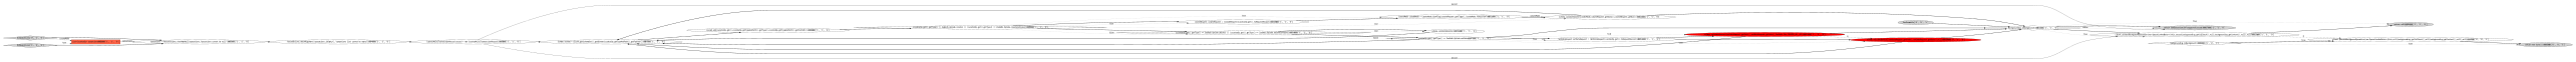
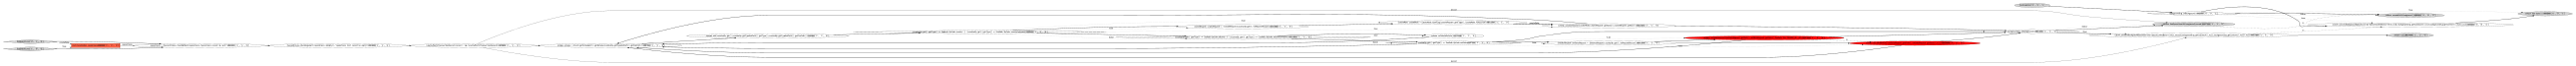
  digraph {
    fontname="IBM Plex Mono"
    rankdir=LR
    node [fillcolor=white fontname="IBM Plex Mono" shape=ellipse style=filled]
    edge [fontname="IBM Plex Mono" style=bold]
    n1 [fillcolor=lightgray label="forEnsemble['0', '0', '1']"]
    n2 [label="backgrounding.inBackground()@@@3@@@['0', '0', '1']" shape=diamond]
    n3 [label="client.processBackgroundOperation(new OperationAndData<>(this,null,backgrounding.getCallback(),null,backgrounding.getContext(),null),null)@@@4@@@['0', '0', '1']"]
    n4 [fillcolor=lightgray label="return new byte((((@@@5@@@['0', '0', '1']"]
+   n5 [fillcolor=lightgray label="return ensembleInForeground()@@@8@@@['0', '0', '1']"]
    n6 [label="operations = Preconditions.checkNotNull(operations,\"operations cannot be null\")@@@3@@@['1', '1', '0']"]
    n7 [label="Preconditions.checkArgument(!operations.isEmpty(),\"operations list cannot be empty\")@@@4@@@['1', '1', '0']"]
    n8 [label="CuratorMultiTransactionRecord record = new CuratorMultiTransactionRecord()@@@5@@@['1', '1', '0']"]
    n9 [label="schema.validateCreate(createMode,createRequest.getData(),createRequest.getAcl())@@@12@@@['1', '1', '0']"]
    n10 [label="backgrounding.inBackground()@@@22@@@['1', '1', '0']" shape=diamond]
    n11 [label="Schema schema = client.getSchemaSet().getSchema(curatorOp.getTypeAndPath().getForPath())@@@7@@@['1', '1', '0']"]
    n12 [fillcolor=lightgray label="return forOperationsInForeground(record)@@@27@@@['1', '1', '0']"]
    n13 [label="client.processBackgroundOperation(new OperationAndData<>(this,record,backgrounding.getCallback(),null,backgrounding.getContext(),null),null)@@@23@@@['1', '1', '0']"]
    n14 [fillcolor=lightgray label="return null@@@24@@@['1', '1', '0']"]
    n15 [label="record.add(curatorOp.get(),curatorOp.getTypeAndPath().getType(),curatorOp.getTypeAndPath().getForPath())@@@8@@@['1', '1', '0']"]
    n16 [label="(curatorOp.get().getType() == ZooDefs.OpCode.create) || (curatorOp.get().getType() == ZooDefs.OpCode.createContainer)@@@9@@@['1', '1', '0']" shape=diamond]
    n17 [label="(curatorOp.get().getType() == ZooDefs.OpCode.delete) || (curatorOp.get().getType() == ZooDefs.OpCode.deleteContainer)@@@14@@@['1', '1', '0']" shape=diamond]
    n18 [label="CreateRequest createRequest = (CreateRequest)curatorOp.get().toRequestRecord()@@@10@@@['1', '1', '0']"]
    n19 [label="CreateMode createMode = CreateMode.fromFlag(createRequest.getFlags(),CreateMode.PERSISTENT)@@@11@@@['1', '1', '0']"]
    n20 [label="curatorOp.get().getType() == ZooDefs.OpCode.setData@@@17@@@['1', '1', '0']" shape=diamond]
    n21 [label="schema.validateDelete()@@@15@@@['1', '1', '0']"]
    n22 [fillcolor=tomato label="List<CuratorOp> operations@@@2@@@['1', '1', '0']" shape=box]
    n23 [fillcolor=lightgray label="forOperations['0', '1', '0']" shape=diamond]
    n24 [fillcolor=lightgray label="forOperations['1', '0', '0']" shape=diamond]
    n25 [fillcolor=red label="schema.validateGeneral(setDataRequest.getPath(),setDataRequest.getData(),ZooDefs.Ids.CREATOR_ALL_ACL)@@@19@@@['1', '0', '0']"]
    n26 [fillcolor=red label="schema.validateGeneral(setDataRequest.getPath(),setDataRequest.getData(),null)@@@19@@@['0', '1', '0']"]
    n27 [label="SetDataRequest setDataRequest = (SetDataRequest)curatorOp.get().toRequestRecord()@@@18@@@['1', '1', '0']"]
-   n1 -> n10
+   n1 -> n2
    n2 -> n3 [label=true style=dotted]
    n2 -> n3
    n2 -> n4 [label=true style=dotted]
+   n2 -> n5 [label=false style=dotted]
+   n2 -> n5
    n3 -> n4
    n6 -> n7
    n7 -> n8
    n8 -> n11
    n8 -> n12 [label=record style=solid]
    n8 -> n13 [label=record style=solid]
    n9 -> n10
    n9 -> n11
    n10 -> n12
    n10 -> n12 [label=false style=dotted]
    n10 -> n13 [label=true style=dotted]
    n10 -> n13
-   n10 -> n14 [label=true style=dotted]
    n11 -> n15
+   n12 -> n5 [label=0 style=dashed]
    n13 -> n3 [label=0 style=dashed]
    n13 -> n14
    n15 -> n16
    n16 -> n9 [label=true style=dotted]
    n16 -> n17 [label=false style=dotted]
    n16 -> n17
    n16 -> n18 [label=true style=dotted]
    n16 -> n18
    n16 -> n19 [label=true style=dotted]
    n17 -> n20
    n17 -> n20 [label=false style=dotted]
    n17 -> n21
    n17 -> n21 [label=true style=dotted]
    n18 -> n19
    n19 -> n9
    n19 -> n9 [label=createMode style=solid]
    n20 -> n10
    n20 -> n11
    n20 -> n25 [label=true style=dotted]
    n20 -> n26 [label=true style=dotted]
    n20 -> n27 [label=true style=dotted]
    n20 -> n27
    n21 -> n11
    n22 -> n6 [label=operations style=solid]
    n23 -> n6
    n23 -> n22 [label=createMode style=dotted]
    n24 -> n6
    n24 -> n22 [label=true style=dotted]
    n25 -> n10
    n25 -> n11
    n25 -> n26 [label=0 style=dashed]
    n26 -> n10
    n26 -> n11
    n27 -> n25
    n27 -> n26
  }
